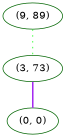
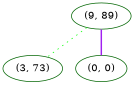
  graph {
    node [color=darkgreen]
    n1 [label="(9, 89)"]
    "(3, 73)"
    "(0, 0)"
    n1 -- "(3, 73)" [color=green style=dotted weight=2]
-   "(3, 73)" -- "(0, 0)" [color=purple style=bold weight=4]
+   n1 -- "(0, 0)" [color=purple style=bold weight=4]
  }
